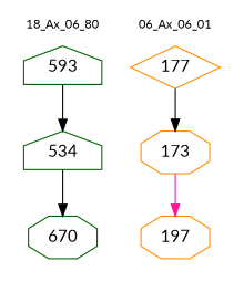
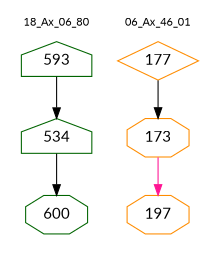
  digraph {
    fontname=Lato
    node [color=darkgreen fontname=Lato shape=octagon]
    edge [color=black fontname=Lato]
    n1 [label=593 shape=house]
    n2 [label=534 shape=house]
-   n3 [label=670]
+   n3 [label=600]
    n4 [color=darkorange label=177 shape=diamond]
    n5 [color=darkorange label=173]
    n6 [color=darkorange label=197]
    subgraph cluster_1 {
      color=white
      fontsize=10
      label="18_Ax_06_80"
      n1
      n2
      n3
    }
    subgraph cluster_2 {
      color=white
      fontsize=10
-     label="06_Ax_06_01"
+     label="06_Ax_46_01"
      n4
      n5
      n6
    }
    n1 -> n2
    n2 -> n3
    n4 -> n5
    n5 -> n6 [color=deeppink]
  }
